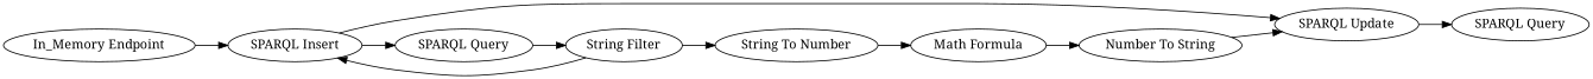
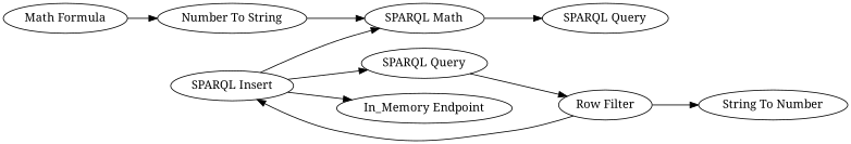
  digraph {
    fontname="Noto Serif"
    rankdir=LR
    node [fontname="Noto Serif"]
    edge [fontname="Noto Serif"]
    n1 [label="Number To String"]
-   n2 [label="SPARQL Update"]
+   n2 [label="SPARQL Math"]
    n3 [label="SPARQL Query"]
    n4 [label="SPARQL Insert"]
    n5 [label="SPARQL Query"]
-   n6 [label="String Filter"]
+   n6 [label="Row Filter"]
    n7 [label="String To Number"]
    n8 [label="Math Formula"]
    n9 [label="In_Memory Endpoint"]
    n1 -> n2
    n2 -> n3
    n4 -> n2
    n4 -> n5
    n5 -> n6
    n6 -> n4
    n6 -> n7
-   n7 -> n8
    n8 -> n1
-   n9 -> n4
+   n4 -> n9
  }
